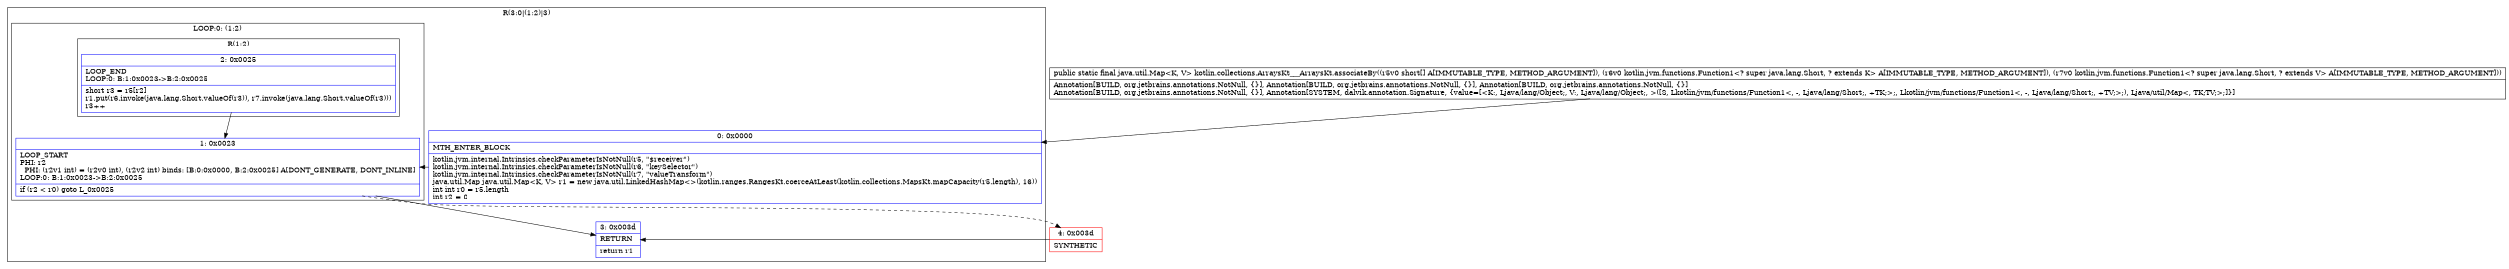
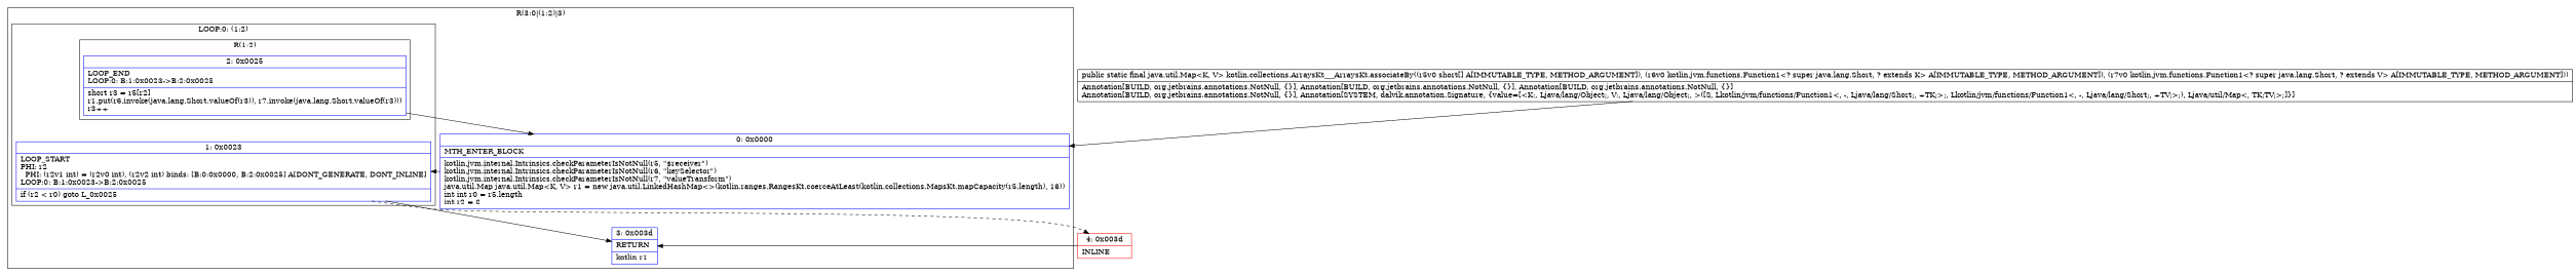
  digraph {
    node [color=blue shape=record]
    n1 [label="{2\:\ 0x0025|LOOP_END\lLOOP:0: B:1:0x0023\-\>B:2:0x0025\l|short r3 = r5[r2]\lr1.put(r6.invoke(java.lang.Short.valueOf(r3)), r7.invoke(java.lang.Short.valueOf(r3)))\lr3++\l}"]
    n2 [label="{1\:\ 0x0023|LOOP_START\lPHI: r2 \l  PHI: (r2v1 int) = (r2v0 int), (r2v2 int) binds: [B:0:0x0000, B:2:0x0025] A[DONT_GENERATE, DONT_INLINE]\lLOOP:0: B:1:0x0023\-\>B:2:0x0025\l|if (r2 \< r0) goto L_0x0025\l}"]
    n3 [label="{0\:\ 0x0000|MTH_ENTER_BLOCK\l|kotlin.jvm.internal.Intrinsics.checkParameterIsNotNull(r5, \"$receiver\")\lkotlin.jvm.internal.Intrinsics.checkParameterIsNotNull(r6, \"keySelector\")\lkotlin.jvm.internal.Intrinsics.checkParameterIsNotNull(r7, \"valueTransform\")\ljava.util.Map java.util.Map\<K, V\> r1 = new java.util.LinkedHashMap\<\>(kotlin.ranges.RangesKt.coerceAtLeast(kotlin.collections.MapsKt.mapCapacity(r5.length), 16))\lint int r0 = r5.length\lint r2 = 0\l}"]
-   n4 [label="{3\:\ 0x003d|RETURN\l|return r1\l}"]
-   n5 [color=red label="{4\:\ 0x003d|SYNTHETIC\l}"]
+   n4 [label="{3\:\ 0x003d|RETURN\l|kotlin r1\l}"]
+   n5 [color=red label="{4\:\ 0x003d|INLINE\l}"]
    n6 [label="{public static final java.util.Map\<K, V\> kotlin.collections.ArraysKt___ArraysKt.associateBy((r5v0 short[] A[IMMUTABLE_TYPE, METHOD_ARGUMENT]), (r6v0 kotlin.jvm.functions.Function1\<? super java.lang.Short, ? extends K\> A[IMMUTABLE_TYPE, METHOD_ARGUMENT]), (r7v0 kotlin.jvm.functions.Function1\<? super java.lang.Short, ? extends V\> A[IMMUTABLE_TYPE, METHOD_ARGUMENT]))  | Annotation[BUILD, org.jetbrains.annotations.NotNull, \{\}], Annotation[BUILD, org.jetbrains.annotations.NotNull, \{\}], Annotation[BUILD, org.jetbrains.annotations.NotNull, \{\}]\lAnnotation[BUILD, org.jetbrains.annotations.NotNull, \{\}], Annotation[SYSTEM, dalvik.annotation.Signature, \{value=[\<K:, Ljava\/lang\/Object;, V:, Ljava\/lang\/Object;, \>([S, Lkotlin\/jvm\/functions\/Function1\<, \-, Ljava\/lang\/Short;, +TK;\>;, Lkotlin\/jvm\/functions\/Function1\<, \-, Ljava\/lang\/Short;, +TV;\>;), Ljava\/util\/Map\<, TK;TV;\>;]\}]\l}" color=""]
    subgraph cluster_1 {
      label="R(3:0|(1:2)|3)"
      n3
      n4
      subgraph cluster_2 {
        label="LOOP:0: (1:2)"
        n2
        subgraph cluster_3 {
          label="R(1:2)"
          n1
        }
      }
    }
-   n1 -> n2
+   n1 -> n3
    n2 -> n4
    n2 -> n5 [style=dashed]
    n3 -> n2
    n5 -> n4
    n6 -> n3
  }
